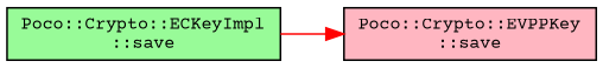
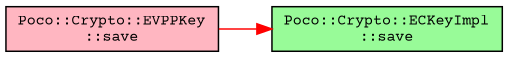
  digraph {
    rankdir=LR
    fontname="Courier Prime"
    node [color=black fontname="Courier Prime" fontsize=10 shape=record style=filled]
    n1 [fillcolor=palegreen fontcolor=black height=0.2 label="Poco::Crypto::ECKeyImpl\l::save" width=0.4]
    n2 [fillcolor=lightpink height=0.2 label="Poco::Crypto::EVPPKey\l::save" width=0.4]
-   n1 -> n2 [color=red fontname="Courier Prime" fontsize=10 labelfontname=Helvetica labelfontsize=10 style=solid]
+   n2 -> n1 [color=red fontname="Courier Prime" fontsize=10 labelfontname=Helvetica labelfontsize=10 style=solid]
  }
